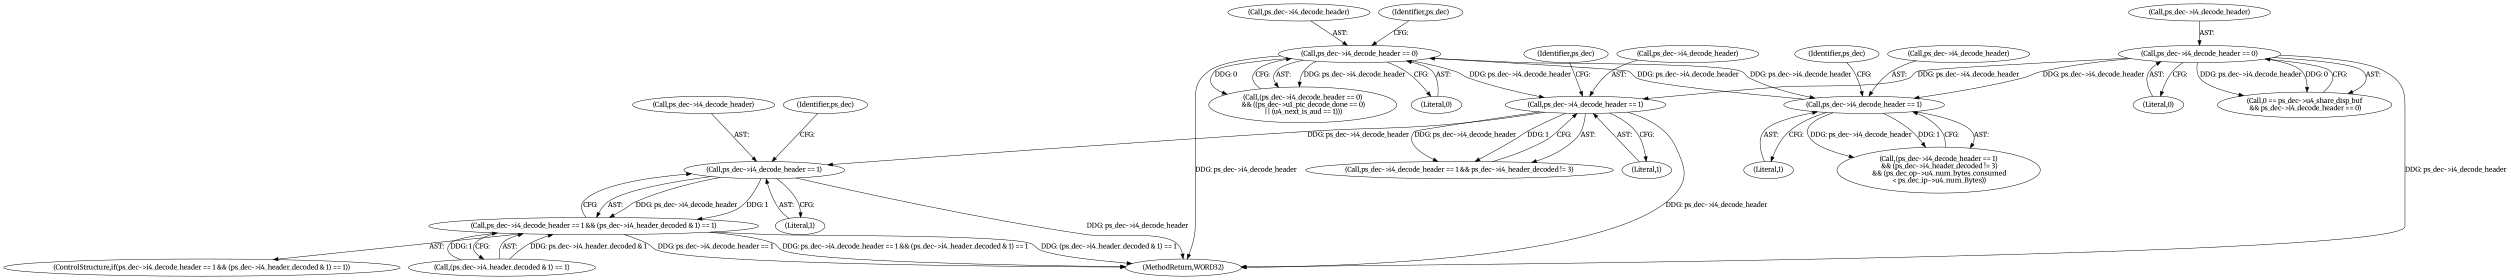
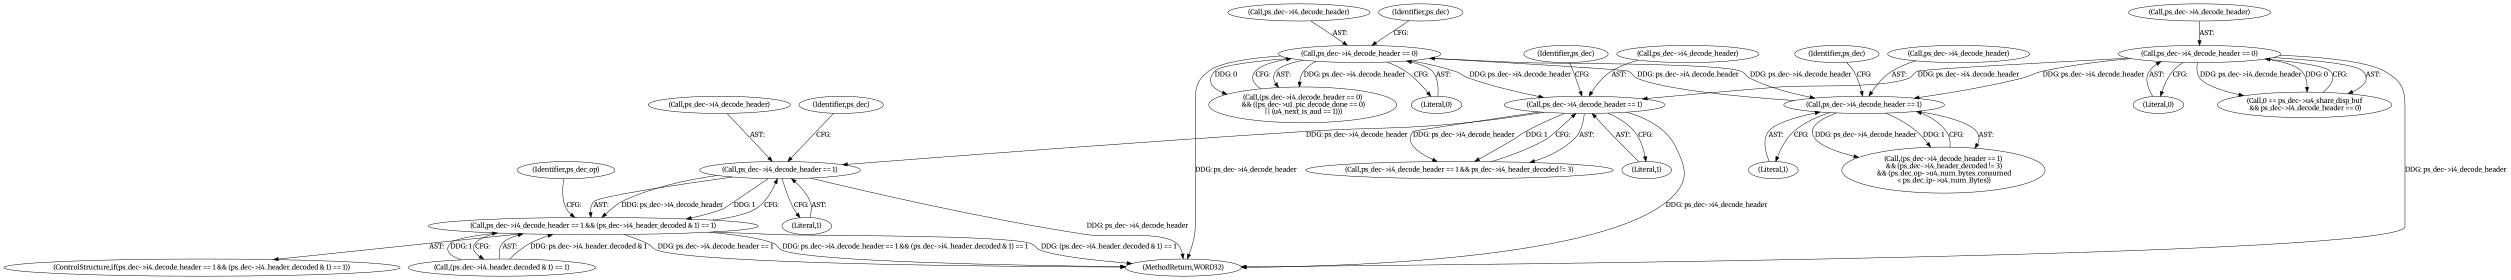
  digraph {
    fontname=Merriweather
    node [fontname=Merriweather]
    edge [fontname=Merriweather]
    n1 [label="(Call,ps_dec->i4_decode_header == 1)"]
    n2 [label="(Call,ps_dec->i4_decode_header == 1 && (ps_dec->i4_header_decoded & 1) == 1)"]
    n3 [label="(MethodReturn,WORD32)"]
    n4 [label="(Literal,1)"]
    n5 [label="(ControlStructure,if(ps_dec->i4_decode_header == 1 && (ps_dec->i4_header_decoded & 1) == 1))"]
    n6 [label="(Call,(ps_dec->i4_header_decoded & 1) == 1)"]
    n7 [label="(Call,ps_dec->i4_decode_header == 1)"]
    n8 [label="(Call,ps_dec->i4_decode_header == 1 && ps_dec->i4_header_decoded != 3)"]
    n9 [label="(Literal,1)"]
    n10 [label="(Call,ps_dec->i4_decode_header == 0)"]
    n11 [label="(Call,ps_dec->i4_decode_header == 1)"]
    n12 [label="(Call,(ps_dec->i4_decode_header == 0)\n && ((ps_dec->u1_pic_decode_done == 0)\n || (u4_next_is_aud == 1)))"]
    n13 [label="(Literal,0)"]
    n14 [label="(Call,(ps_dec->i4_decode_header == 1)\n && (ps_dec->i4_header_decoded != 3)\n && (ps_dec_op->u4_num_bytes_consumed\n < ps_dec_ip->u4_num_Bytes))"]
    n15 [label="(Literal,1)"]
    n16 [label="(Call,ps_dec->i4_decode_header == 0)"]
    n17 [label="(Call,0 == ps_dec->u4_share_disp_buf\n && ps_dec->i4_decode_header == 0)"]
    n18 [label="(Literal,0)"]
+   n19 [label="(Identifier,ps_dec_op)"]
    n20 [label="(Identifier,ps_dec)"]
    n21 [label="(Identifier,ps_dec)"]
    n22 [label="(Identifier,ps_dec)"]
    n23 [label="(Call,ps_dec->i4_decode_header)"]
    n24 [label="(Call,ps_dec->i4_decode_header)"]
    n25 [label="(Identifier,ps_dec)"]
    n26 [label="(Call,ps_dec->i4_decode_header)"]
    n27 [label="(Call,ps_dec->i4_decode_header)"]
    n28 [label="(Call,ps_dec->i4_decode_header)"]
    n1 -> n2 [label="AST: "]
    n1 -> n2 [label="DDG: ps_dec->i4_decode_header"]
    n1 -> n2 [label="DDG: 1"]
    n1 -> n3 [label="DDG: ps_dec->i4_decode_header"]
    n1 -> n4 [label="CFG: "]
    n2 -> n1 [label="CFG: "]
    n2 -> n3 [label="DDG: (ps_dec->i4_header_decoded & 1) == 1"]
    n2 -> n3 [label="DDG: ps_dec->i4_decode_header == 1"]
    n2 -> n3 [label="DDG: ps_dec->i4_decode_header == 1 && (ps_dec->i4_header_decoded & 1) == 1"]
    n2 -> n5 [label="AST: "]
    n2 -> n6 [label="CFG: "]
    n4 -> n1 [label="AST: "]
    n6 -> n2 [label="AST: "]
    n6 -> n2 [label="DDG: ps_dec->i4_header_decoded & 1"]
    n6 -> n2 [label="DDG: 1"]
    n7 -> n1 [label="DDG: ps_dec->i4_decode_header"]
    n7 -> n3 [label="DDG: ps_dec->i4_decode_header"]
    n7 -> n8 [label="AST: "]
    n7 -> n8 [label="DDG: ps_dec->i4_decode_header"]
    n7 -> n8 [label="DDG: 1"]
    n7 -> n9 [label="CFG: "]
    n8 -> n7 [label="CFG: "]
    n9 -> n7 [label="AST: "]
    n10 -> n3 [label="DDG: ps_dec->i4_decode_header"]
    n10 -> n7 [label="DDG: ps_dec->i4_decode_header"]
    n10 -> n11 [label="DDG: ps_dec->i4_decode_header"]
    n10 -> n12 [label="AST: "]
    n10 -> n12 [label="DDG: ps_dec->i4_decode_header"]
    n10 -> n12 [label="DDG: 0"]
    n10 -> n13 [label="CFG: "]
    n11 -> n10 [label="DDG: ps_dec->i4_decode_header"]
    n11 -> n14 [label="AST: "]
    n11 -> n14 [label="DDG: ps_dec->i4_decode_header"]
    n11 -> n14 [label="DDG: 1"]
    n11 -> n15 [label="CFG: "]
    n12 -> n10 [label="CFG: "]
    n13 -> n10 [label="AST: "]
    n14 -> n11 [label="CFG: "]
    n15 -> n11 [label="AST: "]
    n16 -> n3 [label="DDG: ps_dec->i4_decode_header"]
    n16 -> n7 [label="DDG: ps_dec->i4_decode_header"]
    n16 -> n11 [label="DDG: ps_dec->i4_decode_header"]
    n16 -> n17 [label="AST: "]
    n16 -> n17 [label="DDG: ps_dec->i4_decode_header"]
    n16 -> n17 [label="DDG: 0"]
    n16 -> n18 [label="CFG: "]
    n17 -> n16 [label="CFG: "]
    n18 -> n16 [label="AST: "]
+   n19 -> n2 [label="CFG: "]
    n20 -> n11 [label="CFG: "]
    n21 -> n7 [label="CFG: "]
    n22 -> n10 [label="CFG: "]
    n23 -> n16 [label="AST: "]
    n24 -> n1 [label="AST: "]
    n25 -> n1 [label="CFG: "]
    n26 -> n10 [label="AST: "]
    n27 -> n7 [label="AST: "]
    n28 -> n11 [label="AST: "]
  }
